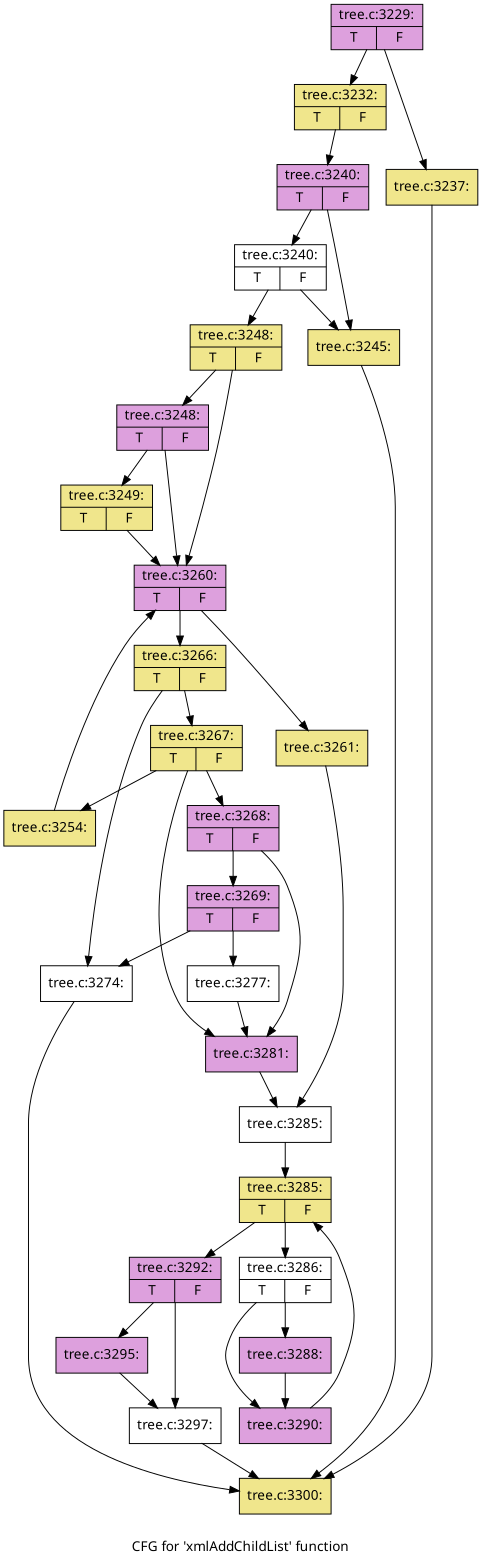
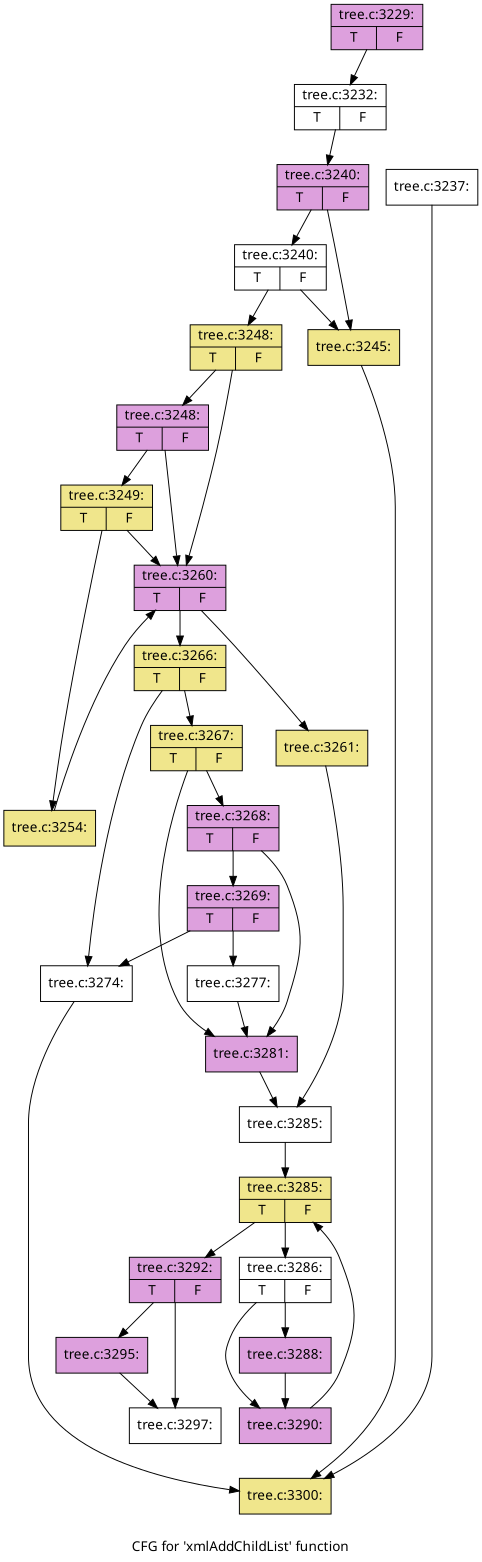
  digraph {
    fontname="Noto Sans"
    label="CFG for 'xmlAddChildList' function"
    node [fillcolor=plum fontname="Noto Sans" shape=record style=filled]
    edge [fontname="Noto Sans"]
    n1 [label="{tree.c:3229:|{<s0>T|<s1>F}}"]
-   n2 [fillcolor=khaki label="{tree.c:3237:}"]
-   n3 [fillcolor=khaki label="{tree.c:3232:|{<s0>T|<s1>F}}"]
+   n2 [fillcolor=white label="{tree.c:3237:}"]
+   n3 [fillcolor=white label="{tree.c:3232:|{<s0>T|<s1>F}}"]
    n4 [fillcolor=khaki label="{tree.c:3300:}"]
    n5 [label="{tree.c:3240:|{<s0>T|<s1>F}}"]
    n6 [fillcolor=khaki label="{tree.c:3245:}"]
    n7 [fillcolor=white label="{tree.c:3240:|{<s0>T|<s1>F}}"]
    n8 [fillcolor=khaki label="{tree.c:3248:|{<s0>T|<s1>F}}"]
    n9 [label="{tree.c:3248:|{<s0>T|<s1>F}}"]
    n10 [label="{tree.c:3260:|{<s0>T|<s1>F}}"]
    n11 [fillcolor=khaki label="{tree.c:3249:|{<s0>T|<s1>F}}"]
    n12 [fillcolor=khaki label="{tree.c:3261:}"]
    n13 [fillcolor=khaki label="{tree.c:3266:|{<s0>T|<s1>F}}"]
    n14 [fillcolor=khaki label="{tree.c:3254:}"]
    n15 [fillcolor=white label="{tree.c:3285:}"]
    n16 [fillcolor=khaki label="{tree.c:3267:|{<s0>T|<s1>F}}"]
    n17 [fillcolor=white label="{tree.c:3274:}"]
    n18 [fillcolor=khaki label="{tree.c:3285:|{<s0>T|<s1>F}}"]
    n19 [label="{tree.c:3281:}"]
    n20 [label="{tree.c:3268:|{<s0>T|<s1>F}}"]
    n21 [fillcolor=white label="{tree.c:3286:|{<s0>T|<s1>F}}"]
    n22 [label="{tree.c:3292:|{<s0>T|<s1>F}}"]
    n23 [label="{tree.c:3269:|{<s0>T|<s1>F}}"]
    n24 [fillcolor=white label="{tree.c:3277:}"]
    n25 [label="{tree.c:3288:}"]
    n26 [label="{tree.c:3290:}"]
    n27 [label="{tree.c:3295:}"]
    n28 [fillcolor=white label="{tree.c:3297:}"]
-   n1 -> n2
    n1 -> n3
    n2 -> n4
    n3 -> n5
    n5 -> n6
    n5 -> n7
    n6 -> n4
    n7 -> n6
    n7 -> n8
    n8 -> n9
    n8 -> n10
    n9 -> n10
    n9 -> n11
    n10 -> n12
    n10 -> n13
    n11 -> n10
-   n16 -> n14
+   n11 -> n14
    n12 -> n15
    n13 -> n16
    n13 -> n17
    n14 -> n10
    n15 -> n18
    n16 -> n19
    n16 -> n20
    n17 -> n4
    n18 -> n21
    n18 -> n22
    n19 -> n15
    n20 -> n19
    n20 -> n23
    n21 -> n25
    n21 -> n26
    n22 -> n27
    n22 -> n28
    n23 -> n17
    n23 -> n24
    n24 -> n19
    n25 -> n26
    n26 -> n18
    n27 -> n28
-   n28 -> n4
  }
